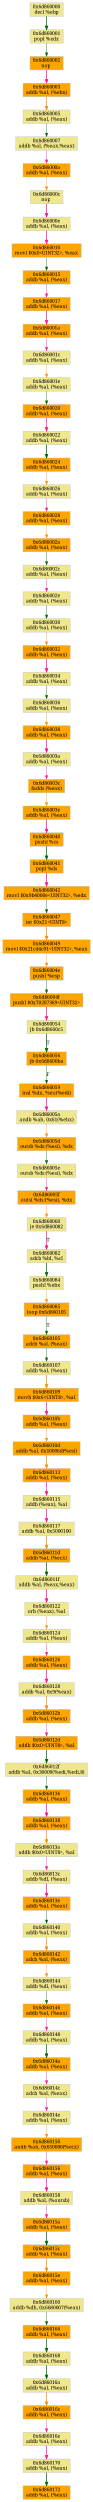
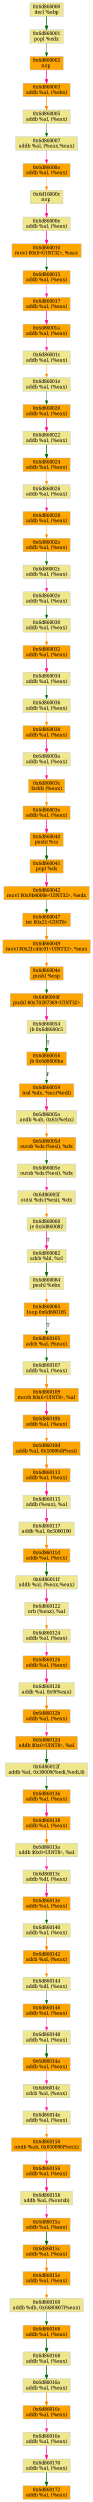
  digraph {
    fontname="Noto Serif"
    node [color=lightsteelblue fillcolor=orange fontname="Noto Serif" shape=rectangle style=filled]
    edge [color=deeppink fontname="Noto Serif" style=solid]
    n1 [fillcolor=khaki label="0x6d860000\ndecl %ebp"]
    n2 [fillcolor=khaki label="0x6d860001\npopl %edx"]
    n3 [label="0x6d860002\nnop "]
    n4 [label="0x6d860003\naddb %al, (%ebx)"]
    n5 [fillcolor=khaki label="0x6d860005\naddb %al, (%eax)"]
    n6 [fillcolor=khaki label="0x6d860007\naddb %al, (%eax,%eax)"]
    n7 [label="0x6d86000a\naddb %al, (%eax)"]
-   n8 [fillcolor=khaki label="0x6d86000c\nnop "]
+   n8 [fillcolor=khaki label="0x6d16000c\nnop "]
    n9 [fillcolor=khaki label="0x6d86000e\naddb %al, (%eax)"]
    n10 [label="0x6d860010\nmovl $0x0<UINT32>, %eax"]
    n11 [label="0x6d860015\naddb %al, (%eax)"]
    n12 [label="0x6d860017\naddb %al, (%eax)"]
    n13 [label="0x6d86001a\naddb %al, (%eax)"]
    n14 [fillcolor=khaki label="0x6d86001c\naddb %al, (%eax)"]
    n15 [fillcolor=khaki label="0x6d86001e\naddb %al, (%eax)"]
    n16 [label="0x6d860020\naddb %al, (%eax)"]
    n17 [fillcolor=khaki label="0x6d860022\naddb %al, (%eax)"]
    n18 [label="0x6d860024\naddb %al, (%eax)"]
    n19 [fillcolor=khaki label="0x6d860026\naddb %al, (%eax)"]
    n20 [label="0x6d860028\naddb %al, (%eax)"]
    n21 [label="0x6d86002a\naddb %al, (%eax)"]
    n22 [fillcolor=khaki label="0x6d86002c\naddb %al, (%eax)"]
    n23 [fillcolor=khaki label="0x6d86002e\naddb %al, (%eax)"]
    n24 [fillcolor=khaki label="0x6d860030\naddb %al, (%eax)"]
    n25 [label="0x6d860032\naddb %al, (%eax)"]
    n26 [fillcolor=khaki label="0x6d860034\naddb %al, (%eax)"]
    n27 [fillcolor=khaki label="0x6d860036\naddb %al, (%eax)"]
    n28 [label="0x6d860038\naddb %al, (%eax)"]
    n29 [fillcolor=khaki label="0x6d86003a\naddb %al, (%eax)"]
    n30 [label="0x6d86003c\nfadds (%eax)"]
    n31 [label="0x6d86003e\naddb %al, (%eax)"]
    n32 [label="0x6d860040\npushl %cs"]
    n33 [label="0x6d860041\npopl %ds"]
    n34 [label="0x6d860042\nmovl $0x9b4000e<UINT32>, %edx"]
    n35 [label="0x6d860047\nint $0x21<UINT8>"]
    n36 [label="0x6d860049\nmovl $0x21cd4c01<UINT32>, %eax"]
    n37 [label="0x6d86004e\npushl %esp"]
    n38 [label="0x6d86004f\npushl $0x70207369<UINT32>"]
    n39 [fillcolor=khaki label="0x6d860054\njb 0x6d8600c5"]
    n40 [label="0x6d860056\njb 0x6d8600ba"]
    n41 [label="0x6d860059\ninsl %dx, %es:(%edi)"]
    n42 [fillcolor=khaki label="0x6d86005a\nandb %ah, 0x61(%ebx)"]
    n43 [label="0x6d86005d\noutsb %ds:(%esi), %dx"]
    n44 [fillcolor=khaki label="0x6d86005e\noutsb %ds:(%esi), %dx"]
-   n45 [label="0x6d86005f\noutsl %ds:(%esi), %dx"]
+   n45 [fillcolor=khaki label="0x6d86005f\noutsl %ds:(%esi), %dx"]
    n46 [fillcolor=khaki label="0x6d860060\nje 0x6d860082"]
    n47 [fillcolor=khaki label="0x6d860082\nadcb %bl, %cl"]
    n48 [fillcolor=khaki label="0x6d860084\npushl %ebx"]
    n49 [label="0x6d860085\nloop 0x6d860105"]
    n50 [label="0x6d860105\nadcb %al, (%eax)"]
    n51 [fillcolor=khaki label="0x6d860107\naddb %al, (%eax)"]
    n52 [label="0x6d860109\nmovb $0x6<UINT8>, %al"]
    n53 [label="0x6d86010b\naddb %al, (%eax)"]
    n54 [label="0x6d86010d\naddb %al, 0x10006d(%esi)"]
    n55 [label="0x6d860113\naddb %al, (%eax)"]
    n56 [fillcolor=khaki label="0x6d860115\naddb (%eax), %al"]
    n57 [fillcolor=khaki label="0x6d860117\naddb %al, 0x5000100"]
    n58 [label="0x6d86011d\naddb %al, (%ecx)"]
    n59 [fillcolor=khaki label="0x6d86011f\naddb %al, (%eax,%eax)"]
    n60 [fillcolor=khaki label="0x6d860122\norb (%eax), %al"]
    n61 [fillcolor=khaki label="0x6d860124\naddb %al, (%eax)"]
    n62 [label="0x6d860126\naddb %al, (%eax)"]
    n63 [fillcolor=khaki label="0x6d860128\naddb %al, 0x9(%eax)"]
    n64 [label="0x6d86012b\naddb %al, (%eax)"]
    n65 [label="0x6d86012d\naddb $0x0<UINT8>, %al"]
    n66 [fillcolor=khaki label="0x6d86012f\naddb %al, 0x30009(%edi,%edi,8)"]
    n67 [label="0x6d860136\naddb %al, (%eax)"]
    n68 [label="0x6d860138\naddb %al, (%eax)"]
    n69 [fillcolor=khaki label="0x6d86013a\naddb $0x0<UINT8>, %al"]
    n70 [fillcolor=khaki label="0x6d86013c\naddb %dl, (%eax)"]
    n71 [label="0x6d86013e\naddb %al, (%eax)"]
    n72 [fillcolor=khaki label="0x6d860140\naddb %al, (%eax)"]
    n73 [label="0x6d860142\nadcb %al, (%eax)"]
    n74 [fillcolor=khaki label="0x6d860144\naddb %dl, (%eax)"]
    n75 [label="0x6d860146\naddb %al, (%eax)"]
    n76 [fillcolor=khaki label="0x6d860148\naddb %al, (%eax)"]
    n77 [label="0x6d86014a\naddb %al, (%eax)"]
    n78 [fillcolor=khaki label="0x6d86014c\nadcb %al, (%eax)"]
    n79 [fillcolor=khaki label="0x6d86014e\naddb %al, (%eax)"]
    n80 [label="0x6d860150\nandb %ah, 0x650006(%ecx)"]
    n81 [label="0x6d860156\naddb %al, (%eax)"]
    n82 [fillcolor=khaki label="0x6d860158\naddb %al, (%outsb)"]
    n83 [label="0x6d86015a\naddb %al, (%eax)"]
    n84 [label="0x6d86015c\naddb %al, (%eax)"]
    n85 [label="0x6d86015e\naddb %al, (%eax)"]
    n86 [fillcolor=khaki label="0x6d860160\naddb %dh, 0x6680007(%eax)"]
    n87 [label="0x6d860166\naddb %al, (%eax)"]
    n88 [fillcolor=khaki label="0x6d860168\naddb %al, (%eax)"]
    n89 [fillcolor=khaki label="0x6d86016a\naddb %al, (%eax)"]
    n90 [label="0x6d86016c\naddb %al, (%eax)"]
    n91 [fillcolor=khaki label="0x6d86016e\naddb %al, (%eax)"]
    n92 [fillcolor=khaki label="0x6d860170\naddb %al, (%eax)"]
    n93 [label="0x6d860172\naddb %al, (%eax)"]
    n1 -> n2 [color=darkgreen style=bold]
    n2 -> n3 [color=darkgreen]
    n3 -> n4 [style=bold]
    n4 -> n5 [color=darkorange style=bold]
    n5 -> n6 [color=darkgreen]
    n6 -> n7
    n7 -> n8 [color=darkorange]
    n8 -> n9 [style=bold]
    n9 -> n10 [style=bold]
    n10 -> n11 [color=darkgreen]
    n11 -> n12
    n12 -> n13 [style=bold]
    n13 -> n14
    n14 -> n15 [color=darkorange]
    n15 -> n16 [color=darkgreen]
    n16 -> n17 [style=bold]
    n17 -> n18 [color=darkgreen style=bold]
    n18 -> n19 [color=darkorange]
    n19 -> n20
    n20 -> n21 [color=darkorange]
    n21 -> n22 [color=darkgreen]
    n22 -> n23
    n23 -> n24 [color=darkgreen]
    n24 -> n25 [color=darkorange]
    n25 -> n26 [style=bold]
    n26 -> n27 [color=darkgreen]
    n27 -> n28 [color=darkorange]
    n28 -> n29 [style=bold]
    n29 -> n30
    n30 -> n31 [color=darkorange]
    n31 -> n32 [style=bold]
    n32 -> n33 [color=darkgreen style=bold]
    n33 -> n34 [style=bold]
    n34 -> n35 [color=darkgreen]
    n35 -> n36 [color=darkorange style=bold]
    n36 -> n37 [color=darkorange]
    n37 -> n38 [color=darkgreen]
    n38 -> n39 [style=bold]
    n39 -> n40 [color=darkgreen label=T style=bold]
    n40 -> n41 [color=darkgreen label=F]
    n41 -> n42 [style=bold]
    n42 -> n43 [color=darkorange]
    n43 -> n44 [color=darkgreen]
    n44 -> n45
    n45 -> n46 [color=darkorange]
    n46 -> n47 [label=T style=bold]
    n47 -> n48 [color=darkgreen style=bold]
    n48 -> n49 [color=darkorange]
    n49 -> n50 [color=darkgreen label=T]
    n50 -> n51 [color=darkgreen]
    n51 -> n52 [color=darkorange style=bold]
    n52 -> n53 [style=bold]
    n53 -> n54 [color=darkorange]
    n54 -> n55 [color=darkorange style=bold]
    n55 -> n56 [style=bold]
    n56 -> n57 [style=bold]
    n57 -> n58 [color=darkorange style=bold]
    n58 -> n59 [color=darkgreen style=bold]
    n59 -> n60 [style=bold]
    n60 -> n61 [color=darkorange]
    n61 -> n62
    n62 -> n63 [style=bold]
    n63 -> n64 [color=darkorange style=bold]
    n64 -> n65
    n65 -> n66 [color=darkgreen style=bold]
    n66 -> n67 [color=darkgreen]
    n67 -> n68 [style=bold]
    n68 -> n69 [color=darkorange style=bold]
    n69 -> n70
    n70 -> n71 [style=bold]
    n71 -> n72 [color=darkgreen]
    n72 -> n73 [color=darkorange style=bold]
    n73 -> n74 [color=darkorange]
    n74 -> n75 [color=darkgreen]
    n75 -> n76
    n76 -> n77 [color=darkgreen style=bold]
    n77 -> n78
    n78 -> n79
    n79 -> n80 [color=darkorange]
    n80 -> n81
    n81 -> n82 [style=bold]
    n82 -> n83
    n83 -> n84 [color=darkgreen style=bold]
    n84 -> n85 [color=darkorange style=bold]
    n85 -> n86 [color=darkorange]
    n86 -> n87 [color=darkgreen]
    n87 -> n88 [color=darkgreen style=bold]
    n88 -> n89 [color=darkgreen style=bold]
    n89 -> n90 [color=darkorange style=bold]
    n90 -> n91
    n91 -> n92 [style=bold]
    n92 -> n93 [color=darkgreen style=bold]
  }
